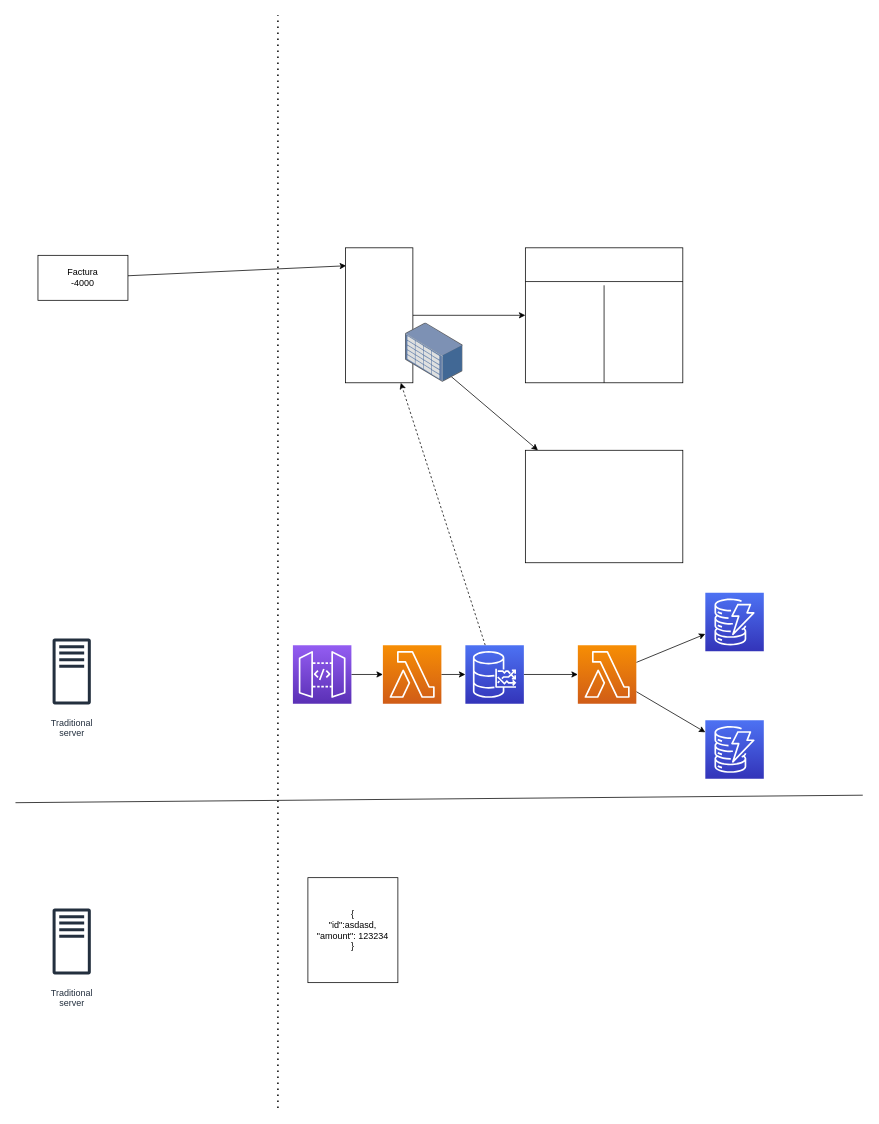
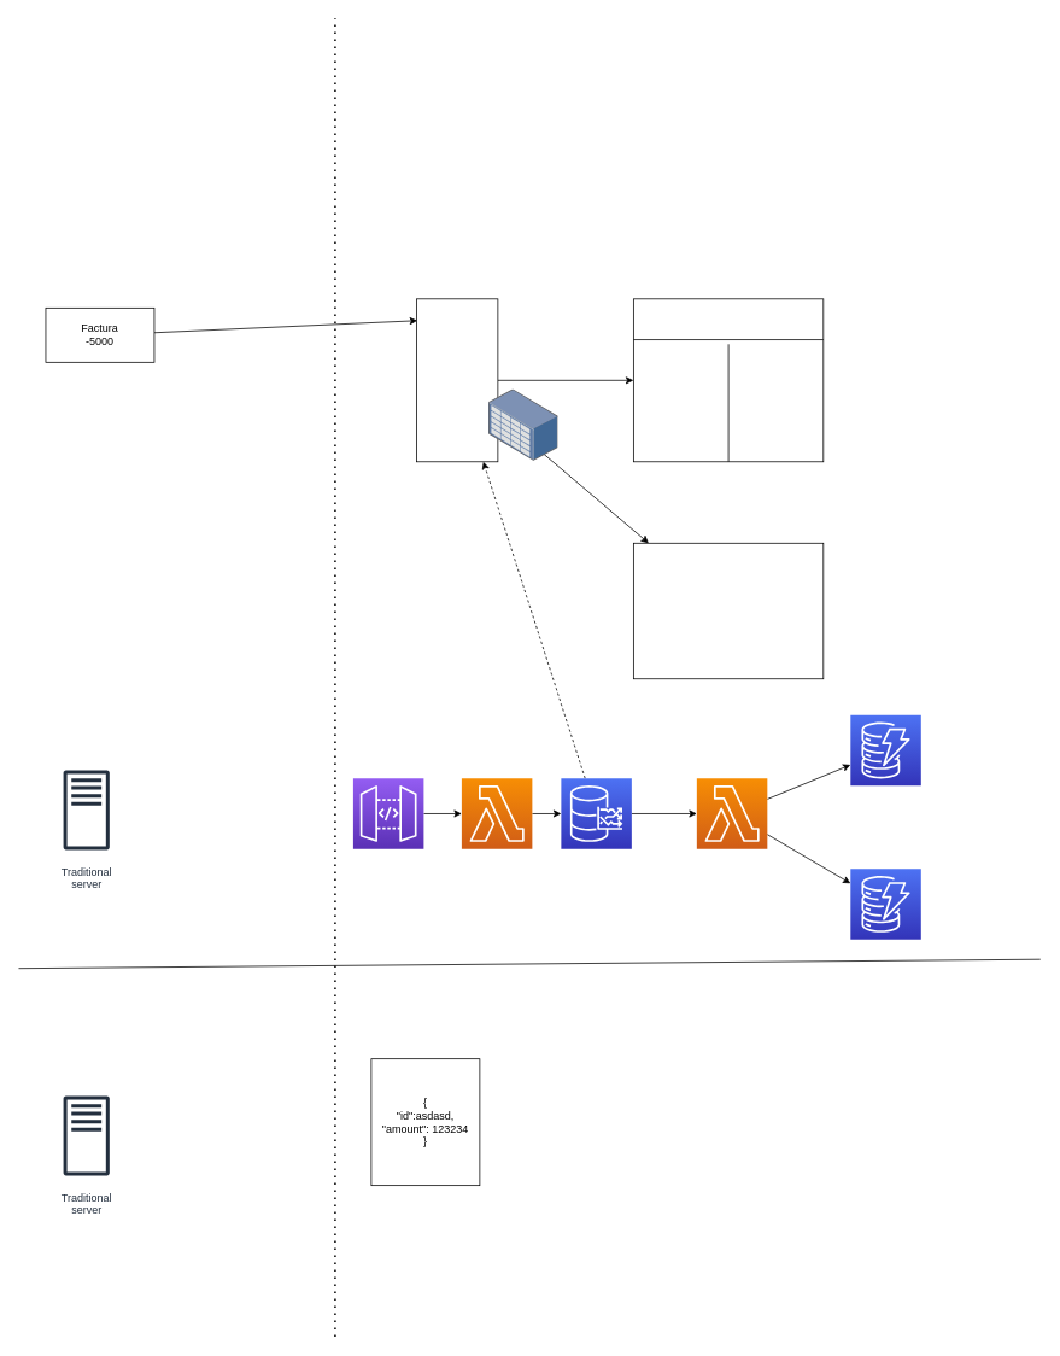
  <mxCell id="0" />
  <mxCell id="1" parent="0" />
  <mxCell id="2" style="rounded=0;orthogonalLoop=1;jettySize=auto;html=1;entryX=0.011;entryY=0.133;entryDx=0;entryDy=0;entryPerimeter=0;" edge="1" parent="1" source="3" target="7"><mxGeometry relative="1" as="geometry" /></mxCell>
- <mxCell id="3" value="Factura&lt;br&gt;-4000" style="rounded=0;whiteSpace=wrap;html=1;" vertex="1" parent="1"><mxGeometry x="50" y="340" width="120" height="60" as="geometry" /></mxCell>
+ <mxCell id="3" value="Factura&lt;br&gt;-5000" style="rounded=0;whiteSpace=wrap;html=1;" vertex="1" parent="1"><mxGeometry x="50" y="340" width="120" height="60" as="geometry" /></mxCell>
  <mxCell id="4" value="" style="endArrow=none;dashed=1;html=1;dashPattern=1 3;strokeWidth=2;" edge="1" parent="1"><mxGeometry width="50" height="50" relative="1" as="geometry"><mxPoint x="370" y="1477" as="sourcePoint" /><mxPoint x="370" y="20" as="targetPoint" /></mxGeometry></mxCell>
  <mxCell id="5" style="edgeStyle=none;rounded=0;orthogonalLoop=1;jettySize=auto;html=1;entryX=0;entryY=0.5;entryDx=0;entryDy=0;" edge="1" parent="1" source="7" target="8"><mxGeometry relative="1" as="geometry" /></mxCell>
  <mxCell id="6" style="edgeStyle=none;rounded=0;orthogonalLoop=1;jettySize=auto;html=1;" edge="1" parent="1" source="7" target="11"><mxGeometry relative="1" as="geometry" /></mxCell>
  <mxCell id="7" value="" style="rounded=0;whiteSpace=wrap;html=1;" vertex="1" parent="1"><mxGeometry x="460" y="330" width="90" height="180" as="geometry" /></mxCell>
  <mxCell id="8" value="" style="rounded=0;whiteSpace=wrap;html=1;" vertex="1" parent="1"><mxGeometry x="700" y="330" width="210" height="180" as="geometry" /></mxCell>
  <mxCell id="9" value="" style="endArrow=none;html=1;entryX=1;entryY=0.25;entryDx=0;entryDy=0;exitX=0;exitY=0.25;exitDx=0;exitDy=0;" edge="1" parent="1" source="8" target="8"><mxGeometry width="50" height="50" relative="1" as="geometry"><mxPoint x="640" y="280" as="sourcePoint" /><mxPoint x="690" y="230" as="targetPoint" /></mxGeometry></mxCell>
  <mxCell id="10" value="" style="endArrow=none;html=1;entryX=0.5;entryY=1;entryDx=0;entryDy=0;" edge="1" parent="1" target="8"><mxGeometry width="50" height="50" relative="1" as="geometry"><mxPoint x="805" y="380" as="sourcePoint" /><mxPoint x="690" y="230" as="targetPoint" /></mxGeometry></mxCell>
  <mxCell id="11" value="" style="rounded=0;whiteSpace=wrap;html=1;" vertex="1" parent="1"><mxGeometry x="700" y="600" width="210" height="150" as="geometry" /></mxCell>
  <mxCell id="12" value="" style="points=[];aspect=fixed;html=1;align=center;shadow=0;dashed=0;image;image=img/lib/allied_telesis/storage/Datacenter_Server_Storage_Unit_Large.svg;" vertex="1" parent="1"><mxGeometry x="540" y="430" width="76.8" height="79.2" as="geometry" /></mxCell>
  <mxCell id="13" value="Traditional&#10;server" style="outlineConnect=0;fontColor=#232F3E;gradientColor=none;strokeColor=#232F3E;fillColor=#ffffff;dashed=0;verticalLabelPosition=bottom;verticalAlign=top;align=center;html=1;fontSize=12;fontStyle=0;aspect=fixed;shape=mxgraph.aws4.resourceIcon;resIcon=mxgraph.aws4.traditional_server;" vertex="1" parent="1"><mxGeometry x="40" y="840" width="110" height="110" as="geometry" /></mxCell>
  <mxCell id="14" style="edgeStyle=none;rounded=0;orthogonalLoop=1;jettySize=auto;html=1;" edge="1" parent="1" source="15" target="17"><mxGeometry relative="1" as="geometry" /></mxCell>
  <mxCell id="15" value="" style="points=[[0,0,0],[0.25,0,0],[0.5,0,0],[0.75,0,0],[1,0,0],[0,1,0],[0.25,1,0],[0.5,1,0],[0.75,1,0],[1,1,0],[0,0.25,0],[0,0.5,0],[0,0.75,0],[1,0.25,0],[1,0.5,0],[1,0.75,0]];outlineConnect=0;fontColor=#232F3E;gradientColor=#945DF2;gradientDirection=north;fillColor=#5A30B5;strokeColor=#ffffff;dashed=0;verticalLabelPosition=bottom;verticalAlign=top;align=center;html=1;fontSize=12;fontStyle=0;aspect=fixed;shape=mxgraph.aws4.resourceIcon;resIcon=mxgraph.aws4.api_gateway;" vertex="1" parent="1"><mxGeometry x="390" y="860" width="78" height="78" as="geometry" /></mxCell>
  <mxCell id="16" style="edgeStyle=none;rounded=0;orthogonalLoop=1;jettySize=auto;html=1;" edge="1" parent="1" source="17" target="25"><mxGeometry relative="1" as="geometry" /></mxCell>
  <mxCell id="17" value="" style="points=[[0,0,0],[0.25,0,0],[0.5,0,0],[0.75,0,0],[1,0,0],[0,1,0],[0.25,1,0],[0.5,1,0],[0.75,1,0],[1,1,0],[0,0.25,0],[0,0.5,0],[0,0.75,0],[1,0.25,0],[1,0.5,0],[1,0.75,0]];outlineConnect=0;fontColor=#232F3E;gradientColor=#F78E04;gradientDirection=north;fillColor=#D05C17;strokeColor=#ffffff;dashed=0;verticalLabelPosition=bottom;verticalAlign=top;align=center;html=1;fontSize=12;fontStyle=0;aspect=fixed;shape=mxgraph.aws4.resourceIcon;resIcon=mxgraph.aws4.lambda;" vertex="1" parent="1"><mxGeometry x="510" y="860" width="78" height="78" as="geometry" /></mxCell>
  <mxCell id="18" style="edgeStyle=none;rounded=0;orthogonalLoop=1;jettySize=auto;html=1;dashed=1;" edge="1" parent="1" source="25" target="7"><mxGeometry relative="1" as="geometry"><mxPoint x="663.182" y="810" as="sourcePoint" /></mxGeometry></mxCell>
  <mxCell id="19" style="edgeStyle=none;rounded=0;orthogonalLoop=1;jettySize=auto;html=1;exitX=1;exitY=0.5;exitDx=0;exitDy=0;exitPerimeter=0;" edge="1" parent="1" source="25" target="22"><mxGeometry relative="1" as="geometry"><mxPoint x="708" y="899" as="sourcePoint" /></mxGeometry></mxCell>
  <mxCell id="20" style="edgeStyle=none;rounded=0;orthogonalLoop=1;jettySize=auto;html=1;" edge="1" parent="1" source="22" target="23"><mxGeometry relative="1" as="geometry" /></mxCell>
  <mxCell id="21" style="edgeStyle=none;rounded=0;orthogonalLoop=1;jettySize=auto;html=1;" edge="1" parent="1" source="22" target="24"><mxGeometry relative="1" as="geometry" /></mxCell>
  <mxCell id="22" value="" style="points=[[0,0,0],[0.25,0,0],[0.5,0,0],[0.75,0,0],[1,0,0],[0,1,0],[0.25,1,0],[0.5,1,0],[0.75,1,0],[1,1,0],[0,0.25,0],[0,0.5,0],[0,0.75,0],[1,0.25,0],[1,0.5,0],[1,0.75,0]];outlineConnect=0;fontColor=#232F3E;gradientColor=#F78E04;gradientDirection=north;fillColor=#D05C17;strokeColor=#ffffff;dashed=0;verticalLabelPosition=bottom;verticalAlign=top;align=center;html=1;fontSize=12;fontStyle=0;aspect=fixed;shape=mxgraph.aws4.resourceIcon;resIcon=mxgraph.aws4.lambda;" vertex="1" parent="1"><mxGeometry x="770" y="860" width="78" height="78" as="geometry" /></mxCell>
  <mxCell id="23" value="" style="points=[[0,0,0],[0.25,0,0],[0.5,0,0],[0.75,0,0],[1,0,0],[0,1,0],[0.25,1,0],[0.5,1,0],[0.75,1,0],[1,1,0],[0,0.25,0],[0,0.5,0],[0,0.75,0],[1,0.25,0],[1,0.5,0],[1,0.75,0]];outlineConnect=0;fontColor=#232F3E;gradientColor=#4D72F3;gradientDirection=north;fillColor=#3334B9;strokeColor=#ffffff;dashed=0;verticalLabelPosition=bottom;verticalAlign=top;align=center;html=1;fontSize=12;fontStyle=0;aspect=fixed;shape=mxgraph.aws4.resourceIcon;resIcon=mxgraph.aws4.dynamodb;" vertex="1" parent="1"><mxGeometry x="940" y="790" width="78" height="78" as="geometry" /></mxCell>
  <mxCell id="24" value="" style="points=[[0,0,0],[0.25,0,0],[0.5,0,0],[0.75,0,0],[1,0,0],[0,1,0],[0.25,1,0],[0.5,1,0],[0.75,1,0],[1,1,0],[0,0.25,0],[0,0.5,0],[0,0.75,0],[1,0.25,0],[1,0.5,0],[1,0.75,0]];outlineConnect=0;fontColor=#232F3E;gradientColor=#4D72F3;gradientDirection=north;fillColor=#3334B9;strokeColor=#ffffff;dashed=0;verticalLabelPosition=bottom;verticalAlign=top;align=center;html=1;fontSize=12;fontStyle=0;aspect=fixed;shape=mxgraph.aws4.resourceIcon;resIcon=mxgraph.aws4.dynamodb;" vertex="1" parent="1"><mxGeometry x="940" y="960" width="78" height="78" as="geometry" /></mxCell>
  <mxCell id="25" value="" style="points=[[0,0,0],[0.25,0,0],[0.5,0,0],[0.75,0,0],[1,0,0],[0,1,0],[0.25,1,0],[0.5,1,0],[0.75,1,0],[1,1,0],[0,0.25,0],[0,0.5,0],[0,0.75,0],[1,0.25,0],[1,0.5,0],[1,0.75,0]];outlineConnect=0;fontColor=#232F3E;gradientColor=#4D72F3;gradientDirection=north;fillColor=#3334B9;strokeColor=#ffffff;dashed=0;verticalLabelPosition=bottom;verticalAlign=top;align=center;html=1;fontSize=12;fontStyle=0;aspect=fixed;shape=mxgraph.aws4.resourceIcon;resIcon=mxgraph.aws4.timestream;" vertex="1" parent="1"><mxGeometry x="620" y="860" width="78" height="78" as="geometry" /></mxCell>
  <mxCell id="26" value="" style="endArrow=none;html=1;" edge="1" parent="1"><mxGeometry width="50" height="50" relative="1" as="geometry"><mxPoint x="20" y="1070" as="sourcePoint" /><mxPoint x="1150" y="1060" as="targetPoint" /></mxGeometry></mxCell>
  <mxCell id="27" value="Traditional&#10;server" style="outlineConnect=0;fontColor=#232F3E;gradientColor=none;strokeColor=#232F3E;fillColor=#ffffff;dashed=0;verticalLabelPosition=bottom;verticalAlign=top;align=center;html=1;fontSize=12;fontStyle=0;aspect=fixed;shape=mxgraph.aws4.resourceIcon;resIcon=mxgraph.aws4.traditional_server;" vertex="1" parent="1"><mxGeometry x="40" y="1200" width="110" height="110" as="geometry" /></mxCell>
  <mxCell id="28" value="{&lt;br&gt;&quot;id&quot;:asdasd,&lt;br&gt;&quot;amount&quot;: 123234&lt;br&gt;}" style="rounded=0;whiteSpace=wrap;html=1;" vertex="1" parent="1"><mxGeometry x="410" y="1170" width="120" height="140" as="geometry" /></mxCell>
